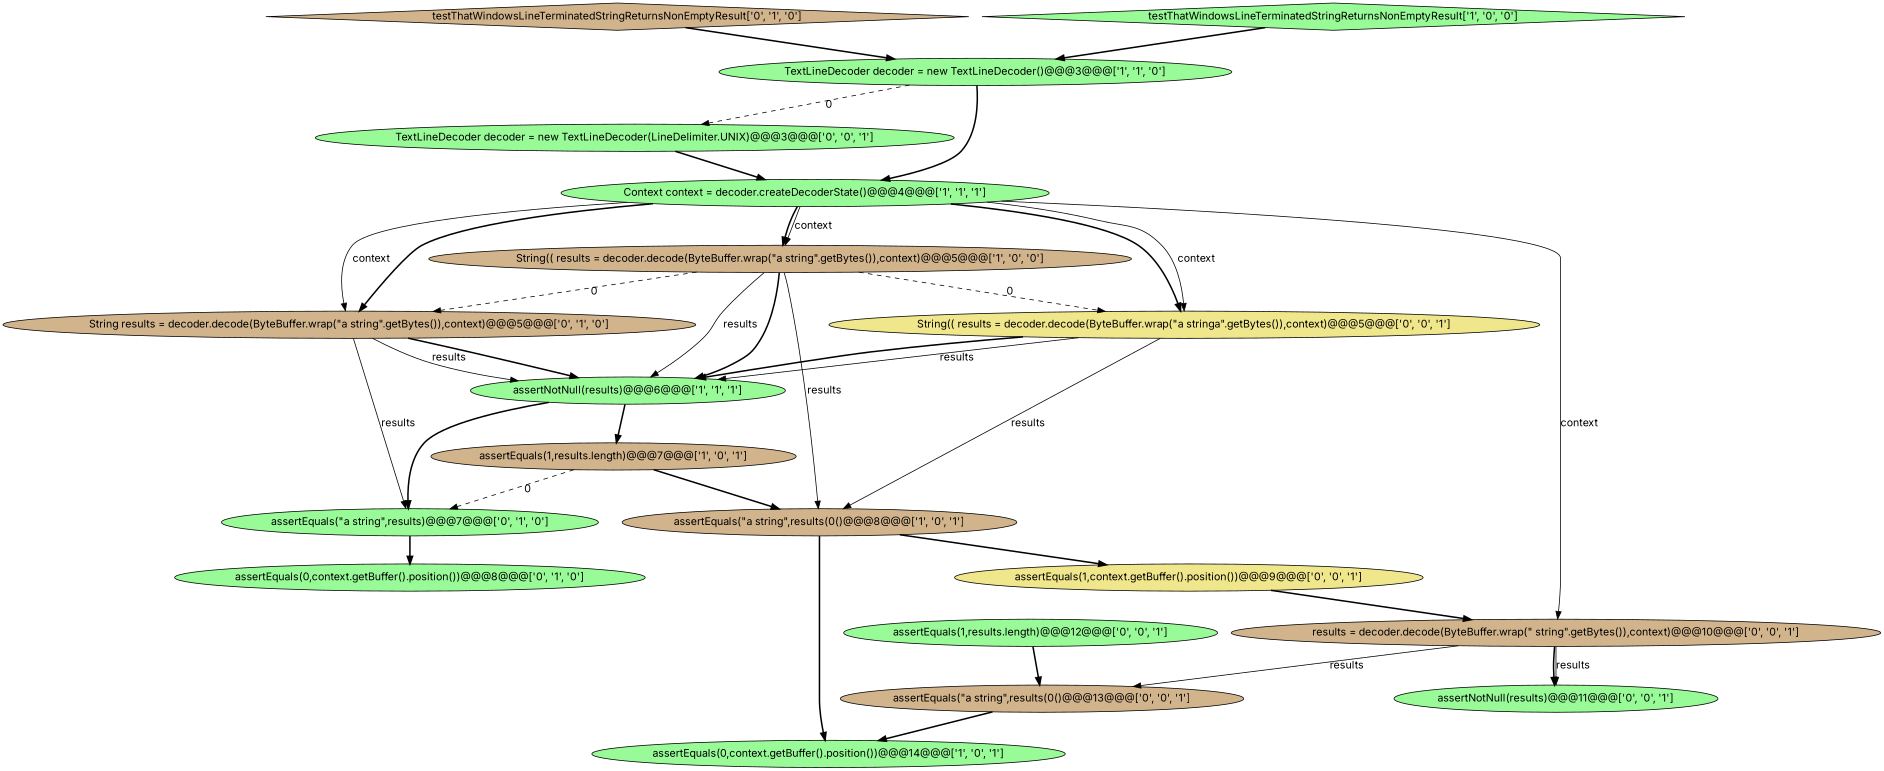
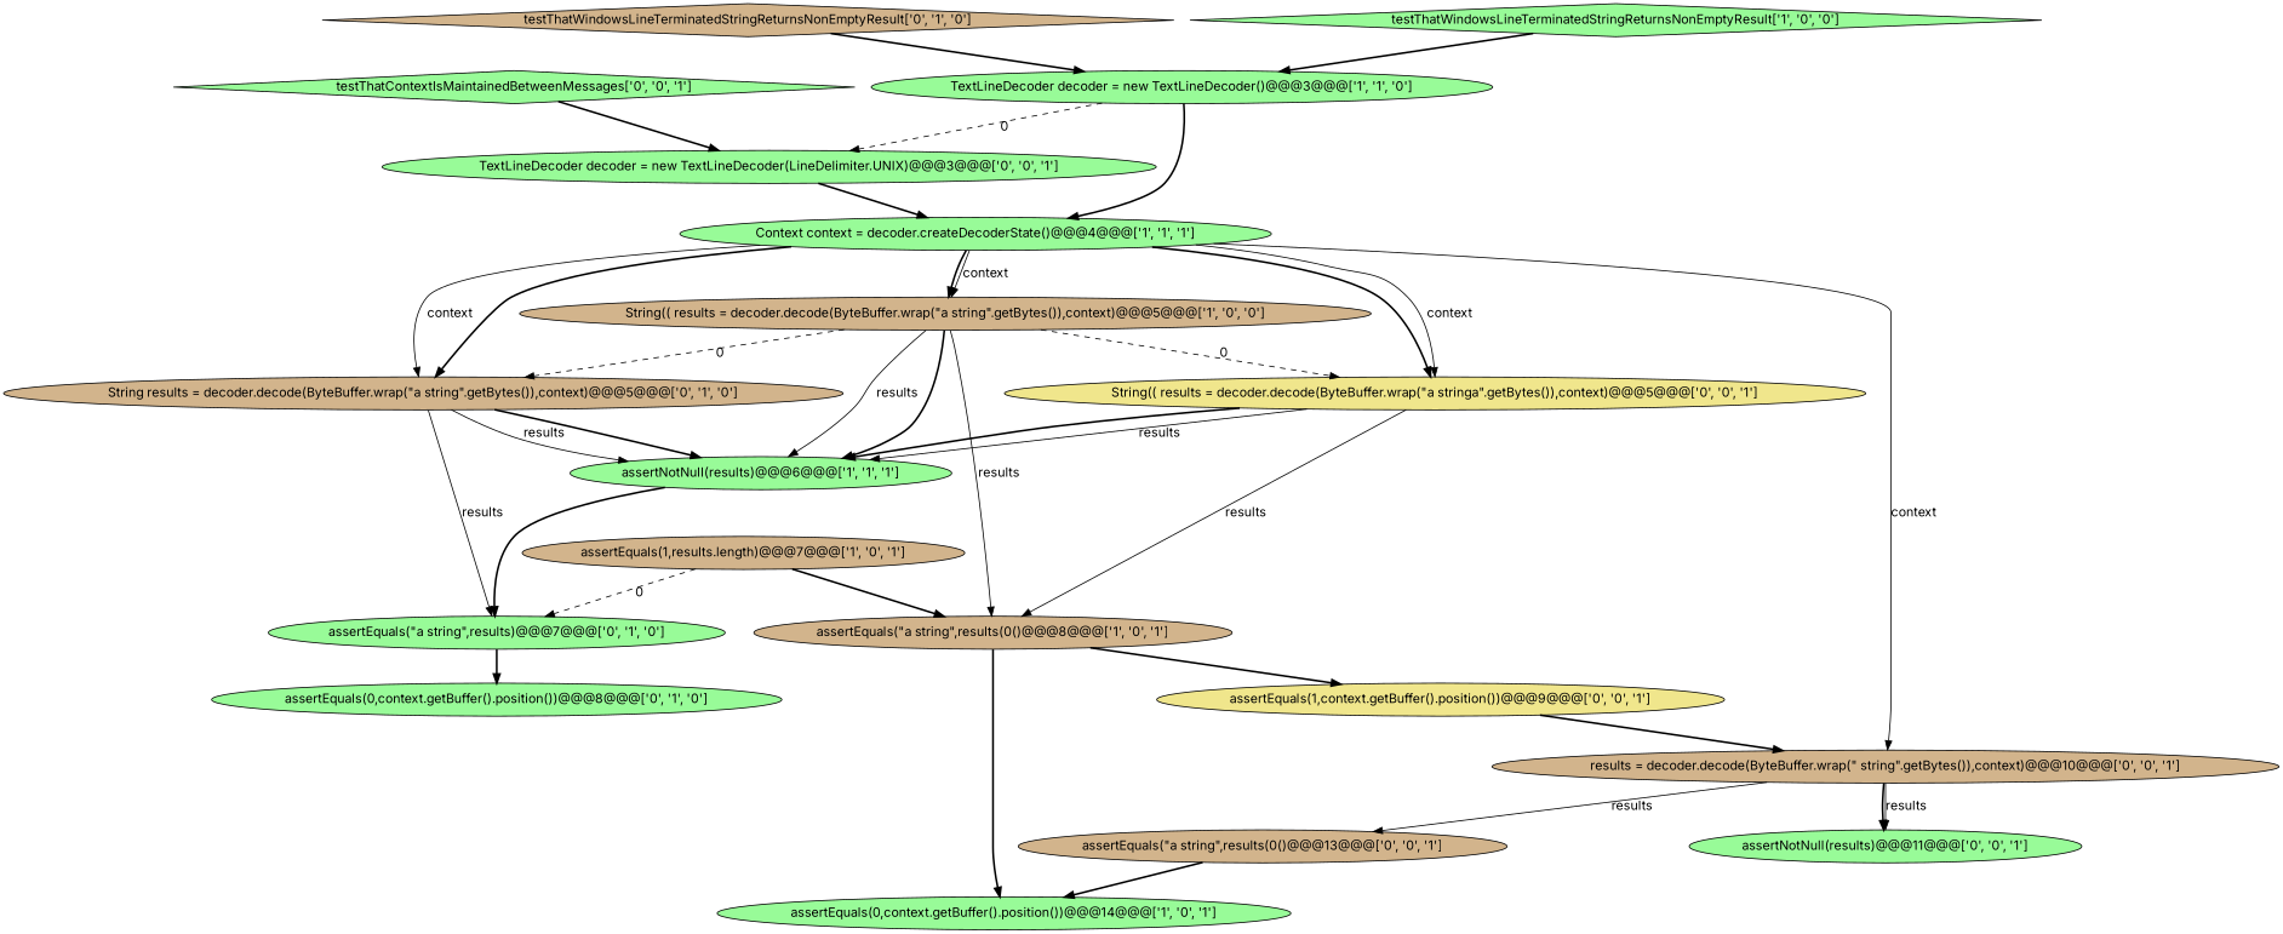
  digraph {
    fontname=Inter
    node [fillcolor=palegreen fontname=Inter shape=ellipse style=filled]
    edge [fontname=Inter style=bold]
    n1 [label="assertEquals(0,context.getBuffer().position())@@@14@@@['1', '0', '1']"]
    n2 [fillcolor=tan label="assertEquals(\"a string\",results(0()@@@8@@@['1', '0', '1']"]
    n3 [fillcolor=khaki label="assertEquals(1,context.getBuffer().position())@@@9@@@['0', '0', '1']"]
    n4 [fillcolor=tan label="results = decoder.decode(ByteBuffer.wrap(\" string\".getBytes()),context)@@@10@@@['0', '0', '1']"]
    n5 [fillcolor=tan label="String(( results = decoder.decode(ByteBuffer.wrap(\"a string\".getBytes()),context)@@@5@@@['1', '0', '0']"]
    n6 [fillcolor=tan label="String results = decoder.decode(ByteBuffer.wrap(\"a string\".getBytes()),context)@@@5@@@['0', '1', '0']"]
    n7 [fillcolor=khaki label="String(( results = decoder.decode(ByteBuffer.wrap(\"a stringa\".getBytes()),context)@@@5@@@['0', '0', '1']"]
    n8 [label="assertNotNull(results)@@@6@@@['1', '1', '1']"]
    n9 [label="assertEquals(\"a string\",results)@@@7@@@['0', '1', '0']"]
    n10 [fillcolor=tan label="assertEquals(1,results.length)@@@7@@@['1', '0', '1']"]
    n11 [label="assertEquals(0,context.getBuffer().position())@@@8@@@['0', '1', '0']"]
    n12 [label="assertNotNull(results)@@@11@@@['0', '0', '1']"]
-   n13 [label="assertEquals(1,results.length)@@@12@@@['0', '0', '1']"]
    n14 [fillcolor=tan label="assertEquals(\"a string\",results(0()@@@13@@@['0', '0', '1']"]
    n15 [label="TextLineDecoder decoder = new TextLineDecoder(LineDelimiter.UNIX)@@@3@@@['0', '0', '1']"]
    n16 [label="Context context = decoder.createDecoderState()@@@4@@@['1', '1', '1']"]
+   n17 [label="testThatContextIsMaintainedBetweenMessages['0', '0', '1']" shape=diamond]
    n18 [fillcolor=tan label="testThatWindowsLineTerminatedStringReturnsNonEmptyResult['0', '1', '0']" shape=diamond]
    n19 [label="TextLineDecoder decoder = new TextLineDecoder()@@@3@@@['1', '1', '0']"]
    n20 [label="testThatWindowsLineTerminatedStringReturnsNonEmptyResult['1', '0', '0']" shape=diamond]
    n2 -> n1
    n2 -> n3
    n3 -> n4
    n4 -> n12
    n4 -> n12 [label=results style=solid]
    n4 -> n14 [label=results style=solid]
    n5 -> n2 [label=results style=solid]
    n5 -> n6 [label=0 style=dashed]
    n5 -> n7 [label=0 style=dashed]
    n5 -> n8
    n5 -> n8 [label=results style=solid]
    n6 -> n8
    n6 -> n8 [label=results style=solid]
    n6 -> n9 [label=results style=solid]
    n7 -> n2 [label=results style=solid]
    n7 -> n8 [label=results style=solid]
    n7 -> n8
    n8 -> n9
-   n8 -> n10
    n9 -> n11
    n10 -> n2
    n10 -> n9 [label=0 style=dashed]
-   n13 -> n14
    n14 -> n1
    n15 -> n16
    n16 -> n4 [label=context style=solid]
    n16 -> n5 [label=context style=solid]
    n16 -> n5
    n16 -> n6
    n16 -> n6 [label=context style=solid]
    n16 -> n7
    n16 -> n7 [label=context style=solid]
+   n17 -> n15
    n18 -> n19
    n19 -> n15 [label=0 style=dashed]
    n19 -> n16
    n20 -> n19
  }
